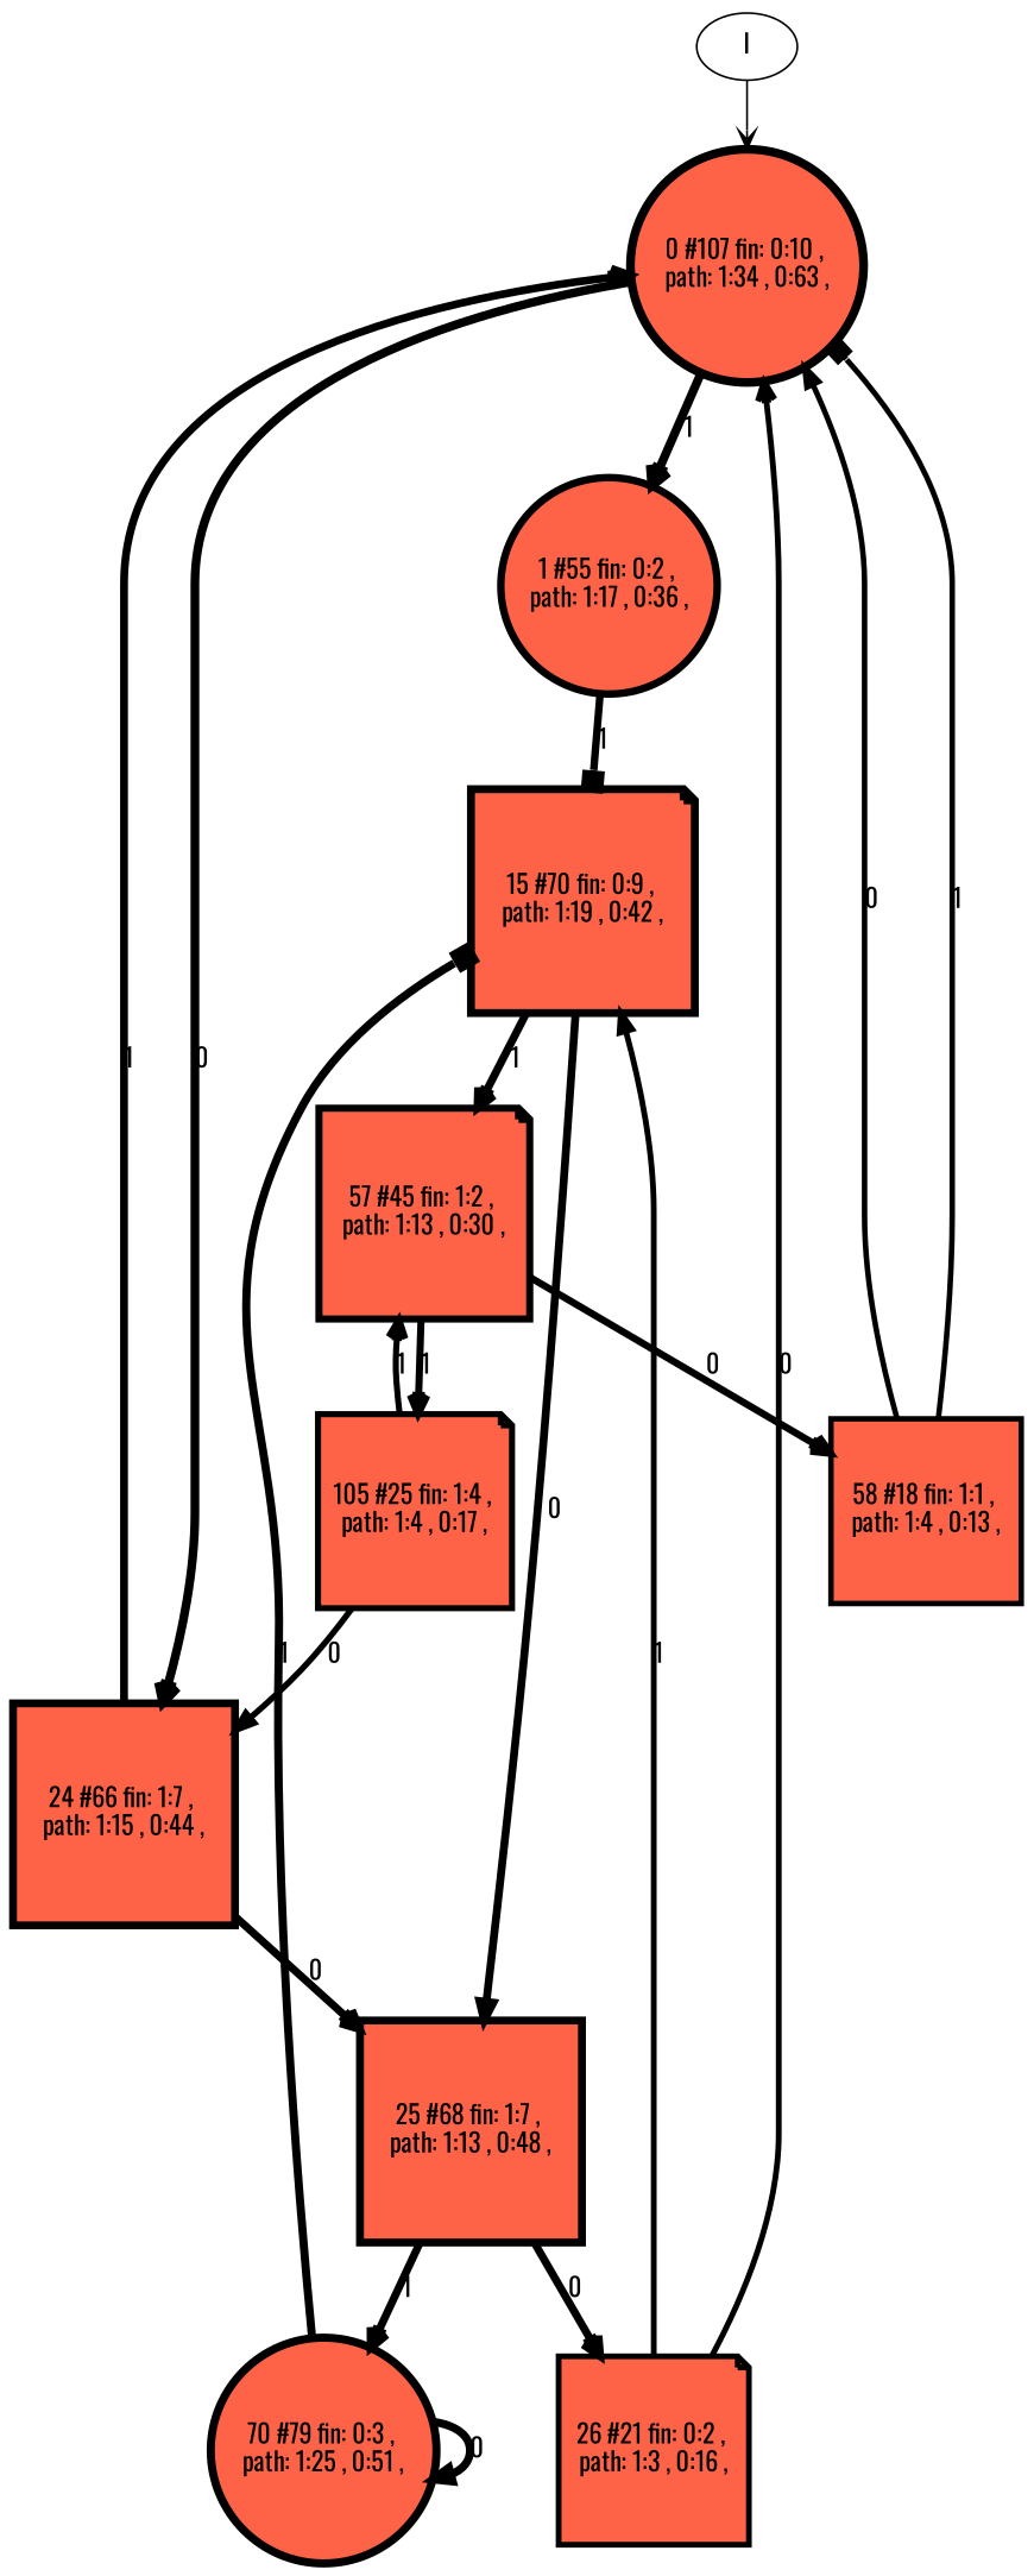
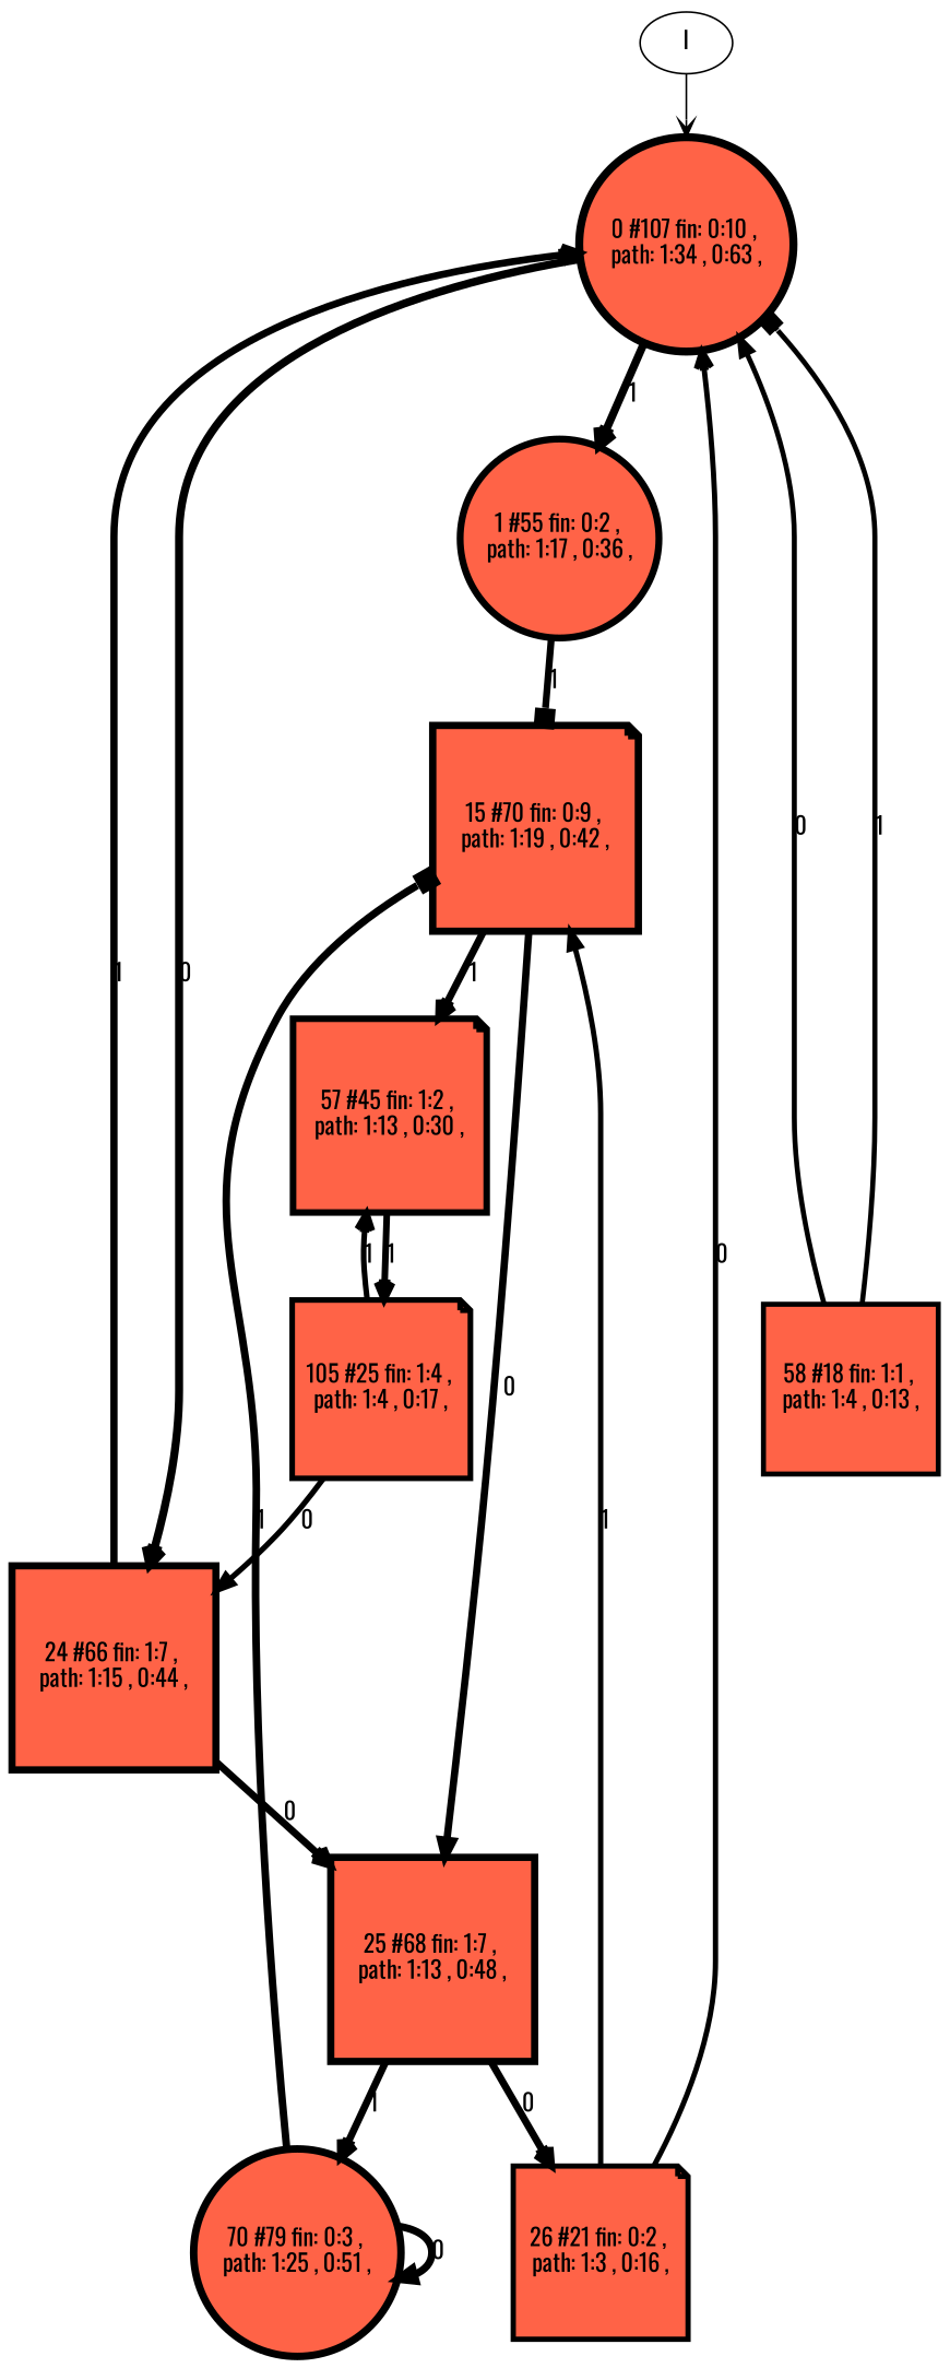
  digraph {
    fontname=Oswald
    node [fillcolor=tomato fontname=Oswald shape=ellipse style=filled]
    edge [arrowhead=vee fontname=Oswald penwidth=4.68213]
    n1 [height=1.73733 label="0 #107 fin: 0:10 , \n path: 1:34 , 0:63 , " penwidth=4.68213 width=1.73733]
    n2 [height=1.6145 label="1 #55 fin: 0:2 , \n path: 1:17 , 0:36 , " penwidth=4.02535 width=1.6145]
    n3 [height=1.64956 label="24 #66 fin: 1:7 , \n path: 1:15 , 0:44 , " penwidth=4.20469 shape=box width=1.64956]
    n4 [height=1.66064 label="15 #70 fin: 0:9 , \n path: 1:19 , 0:42 , " penwidth=4.26268 shape=note width=1.66064]
    n5 [height=1.6552 label="25 #68 fin: 1:7 , \n path: 1:13 , 0:48 , " penwidth=4.23411 shape=box width=1.6552]
    I [fillcolor="" style=""]
    n7 [height=1.57457 label="57 #45 fin: 1:2 , \n path: 1:13 , 0:30 , " penwidth=3.82864 shape=note width=1.57457]
    n8 [height=1.68307 label="70 #79 fin: 0:3 , \n path: 1:25 , 0:51 , " penwidth=4.38203 width=1.68307]
    n9 [height=1.4088 label="26 #21 fin: 0:2 , \n path: 1:3 , 0:16 , " penwidth=3.09104 shape=note width=1.4088]
    n10 [height=1.44882 label="105 #25 fin: 1:4 , \n path: 1:4 , 0:17 , " penwidth=3.2581 shape=note width=1.44882]
    n11 [height=1.37231 label="58 #18 fin: 1:1 , \n path: 1:4 , 0:13 , " penwidth=2.94444 shape=box width=1.37231]
    n1 -> n2 [label="1 "]
    n1 -> n3 [label="0 "]
    n2 -> n4 [arrowhead=box label="1 " penwidth=4.02535]
    n3 -> n1 [label="1 " penwidth=4.20469]
    n3 -> n5 [label="0 " penwidth=4.20469]
    n4 -> n5 [arrowhead=normal label="0 " penwidth=4.26268]
    n4 -> n7 [label="1 " penwidth=4.26268]
    n5 -> n8 [label="1 " penwidth=4.23411]
    n5 -> n9 [label="0 " penwidth=4.23411]
    I -> n1 [penwidth=""]
    n7 -> n10 [label="1 " penwidth=3.82864]
-   n7 -> n11 [label="0 " penwidth=3.82864]
    n8 -> n4 [arrowhead=box label="1 " penwidth=4.38203]
    n8 -> n8 [arrowhead=normal label="0 " penwidth=4.38203]
    n9 -> n1 [label="0 " penwidth=3.09104]
    n9 -> n4 [arrowhead=normal label="1 " penwidth=3.09104]
    n10 -> n3 [arrowhead=normal label="0 " penwidth=3.2581]
    n10 -> n7 [label="1 " penwidth=3.2581]
    n11 -> n1 [arrowhead=box label="1 " penwidth=2.94444]
    n11 -> n1 [arrowhead=normal label="0 " penwidth=2.94444]
  }
